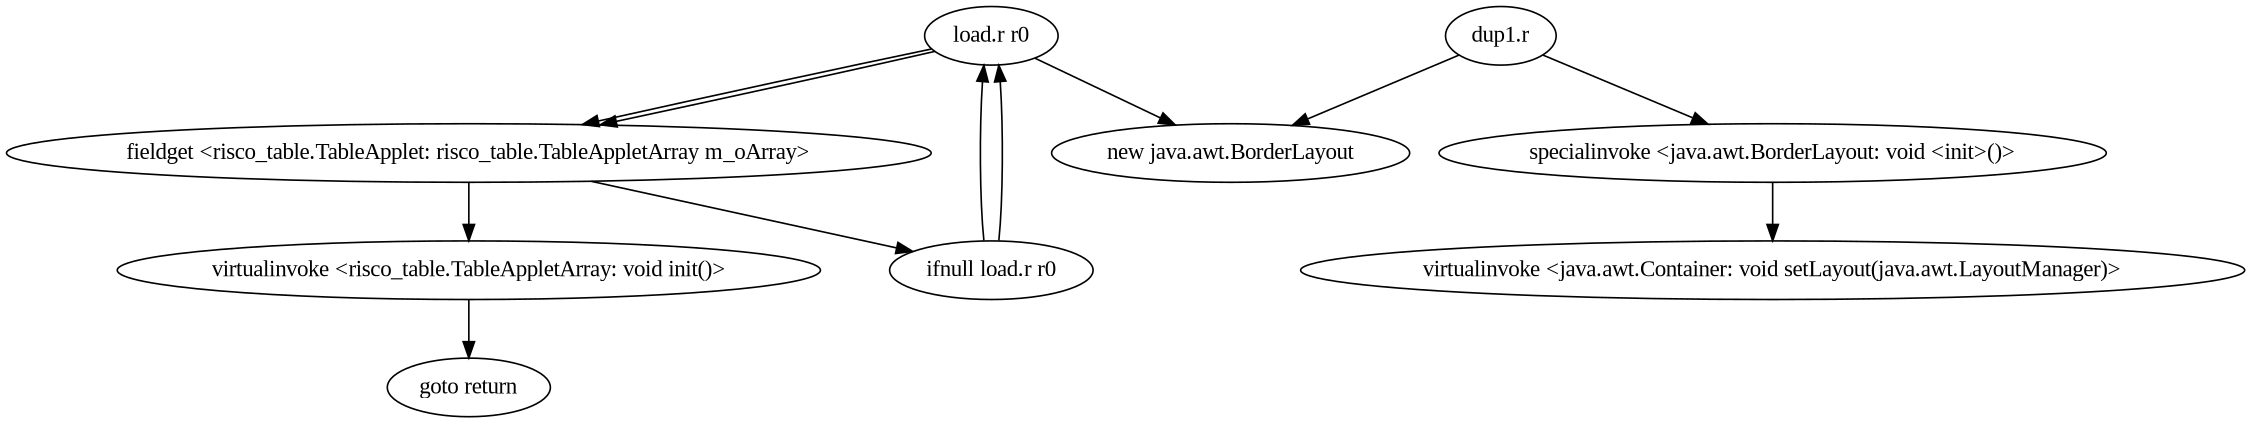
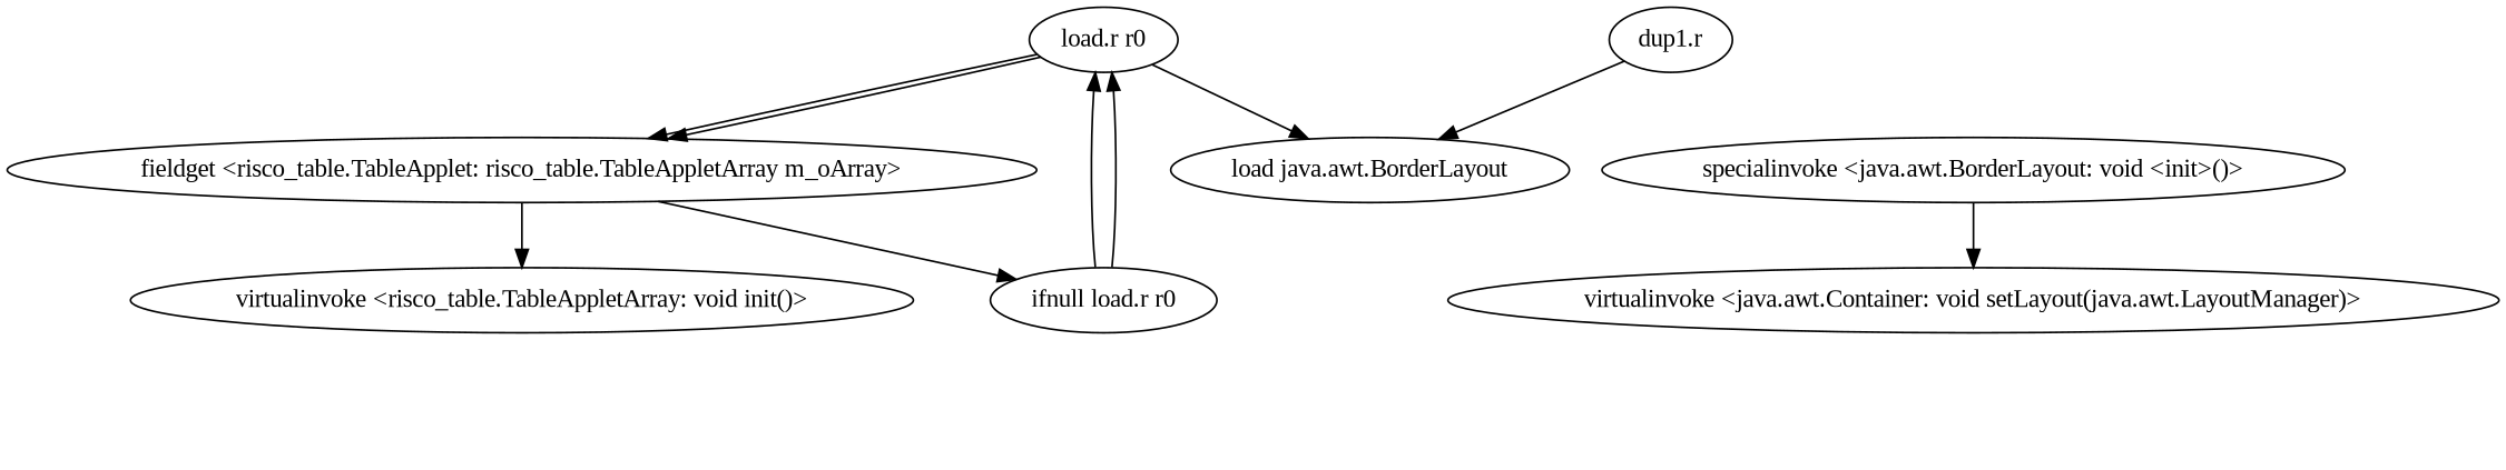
  digraph {
    fontname="Liberation Serif"
    node [fontname="Liberation Serif"]
    edge [fontname="Liberation Serif"]
    "load.r r0"
    "fieldget <risco_table.TableApplet: risco_table.TableAppletArray m_oArray>"
-   "new java.awt.BorderLayout"
+   "new java.awt.BorderLayout" [label="load java.awt.BorderLayout"]
    "ifnull load.r r0"
    "virtualinvoke <risco_table.TableAppletArray: void init()>"
-   "goto return"
    "dup1.r"
    "specialinvoke <java.awt.BorderLayout: void <init>()>"
    "virtualinvoke <java.awt.Container: void setLayout(java.awt.LayoutManager)>"
    "load.r r0" -> "fieldget <risco_table.TableApplet: risco_table.TableAppletArray m_oArray>"
    "load.r r0" -> "fieldget <risco_table.TableApplet: risco_table.TableAppletArray m_oArray>"
    "load.r r0" -> "new java.awt.BorderLayout"
    "fieldget <risco_table.TableApplet: risco_table.TableAppletArray m_oArray>" -> "ifnull load.r r0"
    "fieldget <risco_table.TableApplet: risco_table.TableAppletArray m_oArray>" -> "virtualinvoke <risco_table.TableAppletArray: void init()>"
    "ifnull load.r r0" -> "load.r r0"
    "ifnull load.r r0" -> "load.r r0"
-   "virtualinvoke <risco_table.TableAppletArray: void init()>" -> "goto return"
    "dup1.r" -> "new java.awt.BorderLayout"
-   "dup1.r" -> "specialinvoke <java.awt.BorderLayout: void <init>()>"
    "specialinvoke <java.awt.BorderLayout: void <init>()>" -> "virtualinvoke <java.awt.Container: void setLayout(java.awt.LayoutManager)>"
  }
